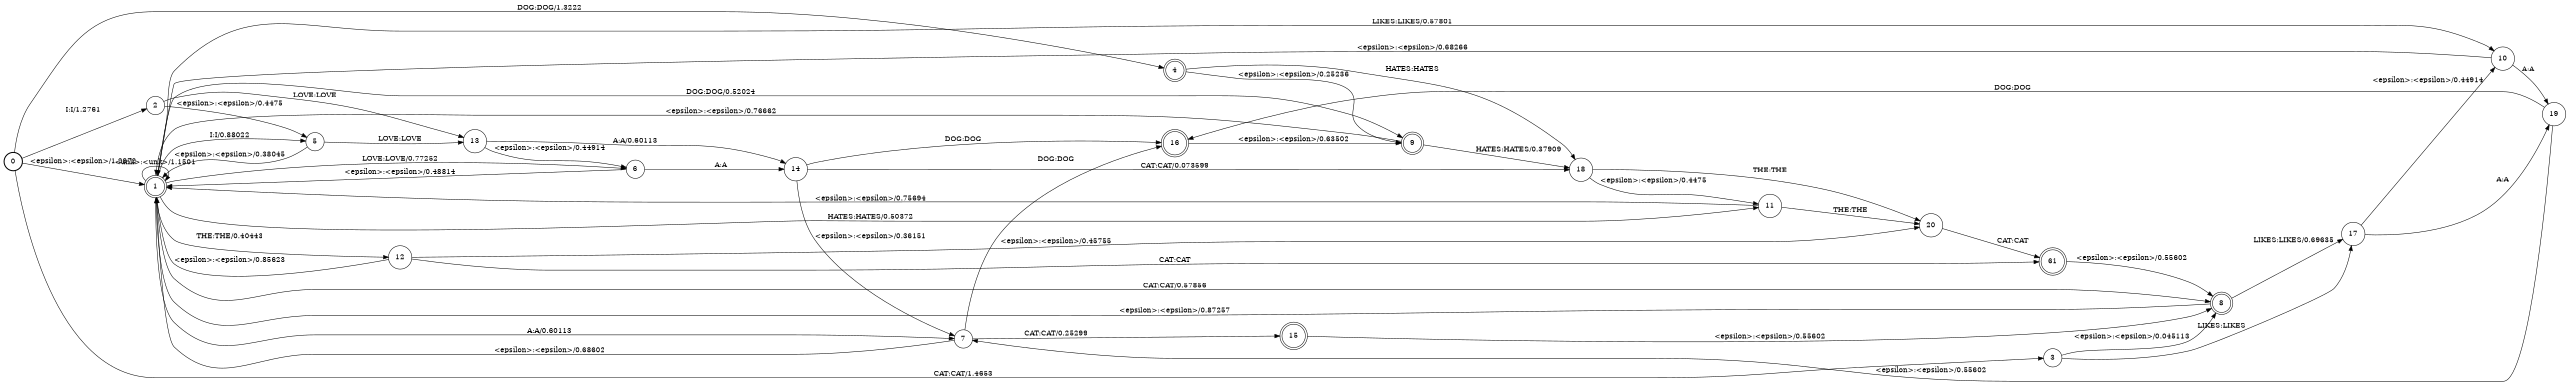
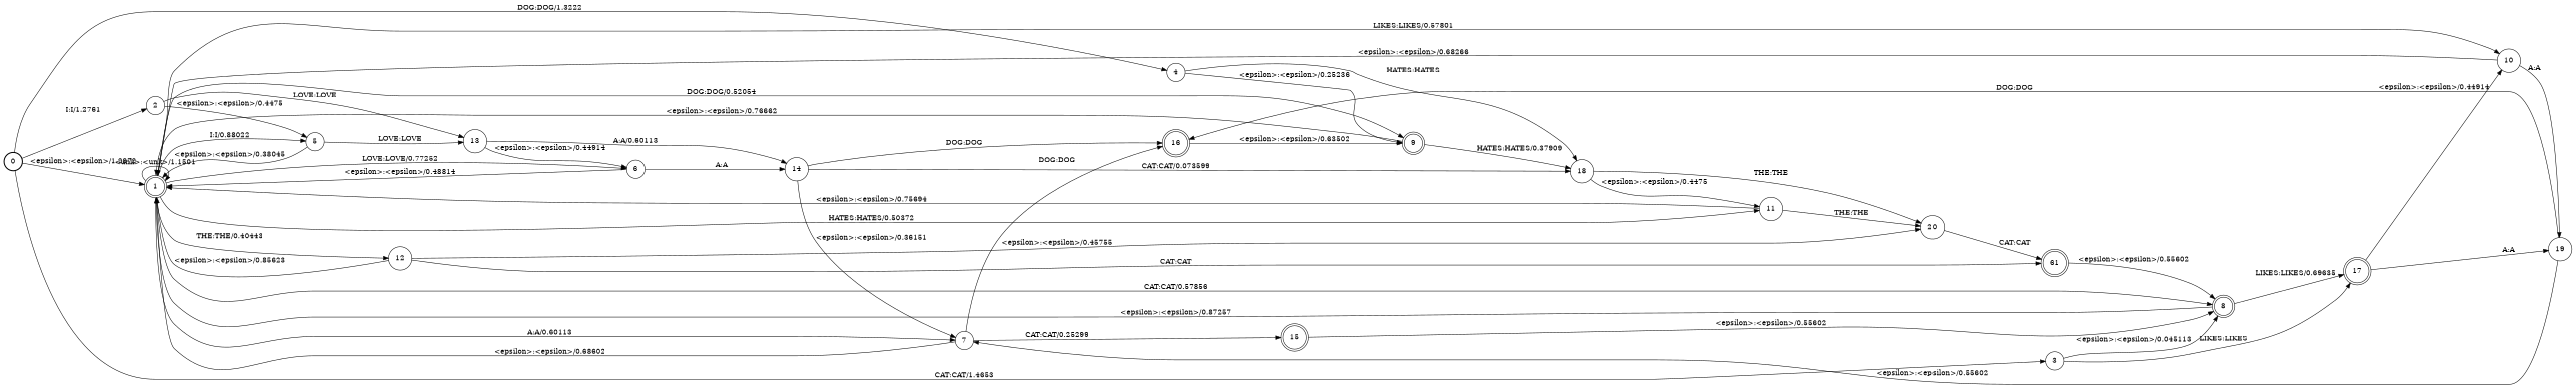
  digraph {
    nodesep=0.25
    rankdir=LR
    ranksep=0.4
    node [fontsize=14 shape=circle style=solid]
    edge [fontsize=14]
    n1 [label=0 style=bold]
    n2 [label=1 shape=doublecircle]
    n3 [label=2]
    n4 [label=3]
-   n5 [label=4 shape=doublecircle]
+   n5 [label=4]
    n6 [label=5]
    n7 [label=6]
    n8 [label=7]
    n9 [label=8 shape=doublecircle]
    n10 [label=9 shape=doublecircle]
    n11 [label=10]
    n12 [label=11]
    n13 [label=12]
    n14 [label=13]
-   n15 [label=17]
+   n15 [label=17 shape=doublecircle]
    n16 [label=18]
    n17 [label=14]
    n18 [label=15 shape=doublecircle]
    n19 [label=16 shape=doublecircle]
    n20 [label=19]
    n21 [label=20]
    n22 [label=61 shape=doublecircle]
    n1 -> n2 [label="<epsilon>:<epsilon>/1.2872"]
    n1 -> n3 [label="I:I/1.2761"]
    n1 -> n4 [label="CAT:CAT/1.4653"]
    n1 -> n5 [label="DOG:DOG/1.3222"]
    n2 -> n2 [label="<unk>:<unk>/1.1501"]
    n2 -> n6 [label="I:I/0.88022"]
    n2 -> n7 [label="LOVE:LOVE/0.77252"]
    n2 -> n8 [label="A:A/0.60113"]
    n2 -> n9 [label="CAT:CAT/0.57856"]
-   n2 -> n10 [label="DOG:DOG/0.52024"]
+   n2 -> n10 [label="DOG:DOG/0.52054"]
    n2 -> n11 [label="LIKES:LIKES/0.57801"]
    n2 -> n12 [label="HATES:HATES/0.50372"]
    n2 -> n13 [label="THE:THE/0.40443"]
    n3 -> n6 [label="<epsilon>:<epsilon>/0.4475"]
    n3 -> n14 [label="LOVE:LOVE"]
    n4 -> n9 [label="<epsilon>:<epsilon>/0.045113"]
    n4 -> n15 [label="LIKES:LIKES"]
    n5 -> n10 [label="<epsilon>:<epsilon>/0.25236"]
    n5 -> n16 [label="HATES:HATES"]
    n6 -> n2 [label="<epsilon>:<epsilon>/0.38045"]
    n6 -> n14 [label="LOVE:LOVE"]
    n7 -> n2 [label="<epsilon>:<epsilon>/0.48814"]
    n7 -> n17 [label="A:A"]
    n8 -> n2 [label="<epsilon>:<epsilon>/0.68602"]
    n8 -> n18 [label="CAT:CAT/0.25299"]
    n8 -> n19 [label="DOG:DOG"]
    n9 -> n2 [label="<epsilon>:<epsilon>/0.87257"]
    n9 -> n15 [label="LIKES:LIKES/0.69635"]
    n10 -> n2 [label="<epsilon>:<epsilon>/0.76662"]
    n10 -> n16 [label="HATES:HATES/0.37909"]
    n11 -> n2 [label="<epsilon>:<epsilon>/0.68266"]
    n11 -> n20 [label="A:A"]
    n12 -> n2 [label="<epsilon>:<epsilon>/0.75694"]
    n12 -> n21 [label="THE:THE"]
    n13 -> n2 [label="<epsilon>:<epsilon>/0.85623"]
    n13 -> n21 [label="<epsilon>:<epsilon>/0.45755"]
    n13 -> n22 [label="CAT:CAT"]
    n14 -> n7 [label="<epsilon>:<epsilon>/0.44914"]
    n14 -> n17 [label="A:A/0.60113"]
    n15 -> n11 [label="<epsilon>:<epsilon>/0.44914"]
    n15 -> n20 [label="A:A"]
    n16 -> n12 [label="<epsilon>:<epsilon>/0.4475"]
    n16 -> n21 [label="THE:THE"]
    n17 -> n8 [label="<epsilon>:<epsilon>/0.36151"]
    n17 -> n16 [label="CAT:CAT/0.073599"]
    n17 -> n19 [label="DOG:DOG"]
    n18 -> n9 [label="<epsilon>:<epsilon>/0.55602"]
    n19 -> n10 [label="<epsilon>:<epsilon>/0.63502"]
    n20 -> n8 [label="<epsilon>:<epsilon>/0.55602"]
    n20 -> n19 [label="DOG:DOG"]
    n21 -> n22 [label="CAT:CAT"]
    n22 -> n9 [label="<epsilon>:<epsilon>/0.55602"]
  }
